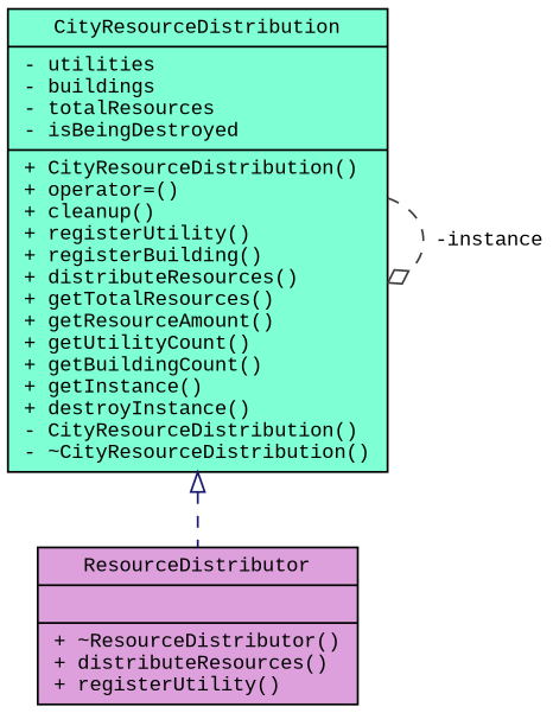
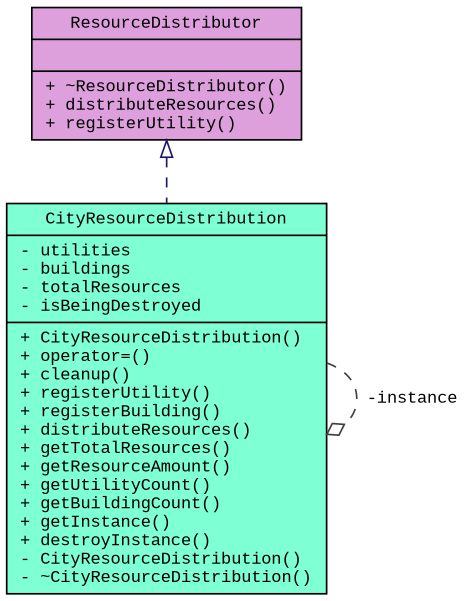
  digraph {
    fontname="Liberation Mono"
    node [color=black fontname="Liberation Mono" fontsize=10 shape=record style=filled]
    edge [fontname="Liberation Mono" fontsize=10 labelfontname=Helvetica labelfontsize=10 style=dashed]
    n1 [fillcolor=aquamarine fontcolor=black height=0.2 label="{CityResourceDistribution\n|- utilities\l- buildings\l- totalResources\l- isBeingDestroyed\l|+ CityResourceDistribution()\l+ operator=()\l+ cleanup()\l+ registerUtility()\l+ registerBuilding()\l+ distributeResources()\l+ getTotalResources()\l+ getResourceAmount()\l+ getUtilityCount()\l+ getBuildingCount()\l+ getInstance()\l+ destroyInstance()\l- CityResourceDistribution()\l- ~CityResourceDistribution()\l}" width=0.4]
    n2 [fillcolor=plum height=0.2 label="{ResourceDistributor\n||+ ~ResourceDistributor()\l+ distributeResources()\l+ registerUtility()\l}" width=0.4]
    n1 -> n1 [arrowhead=odiamond color=grey25 label=" -instance"]
-   n1 -> n2 [arrowtail=onormal color=midnightblue dir=back]
+   n2 -> n1 [arrowtail=onormal color=midnightblue dir=back]
  }
